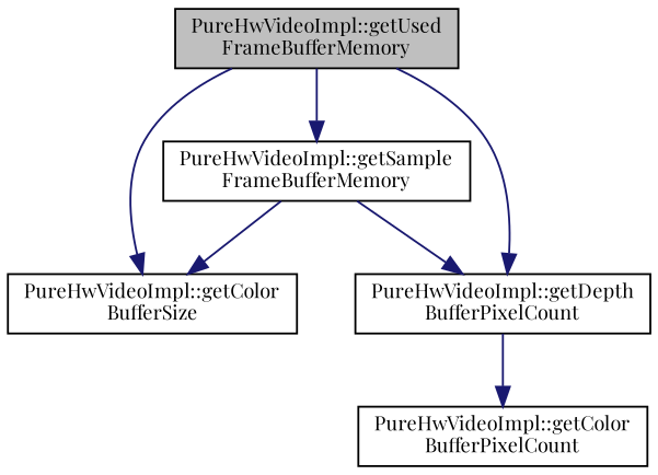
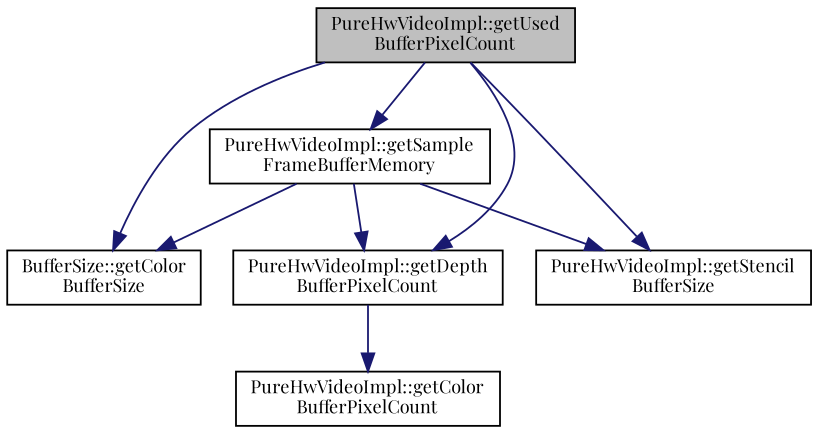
  digraph {
    fontname="Playfair Display"
    rankdir=TB
    node [color=black fillcolor=white fontname="Playfair Display" fontsize=10 shape=record style=filled]
    edge [color=midnightblue fontname="Playfair Display" fontsize=10 labelfontname=Helvetica labelfontsize=10 style=solid]
-   n1 [fillcolor=grey75 fontcolor=black height=0.2 label="PureHwVideoImpl::getUsed\lFrameBufferMemory" width=0.4]
-   n2 [height=0.2 label="PureHwVideoImpl::getColor\lBufferSize" width=0.4]
+   n1 [fillcolor=grey75 fontcolor=black height=0.2 label="PureHwVideoImpl::getUsed\lBufferPixelCount" width=0.4]
+   n2 [height=0.2 label="BufferSize::getColor\lBufferSize" width=0.4]
    n3 [height=0.2 label="PureHwVideoImpl::getDepth\lBufferPixelCount" width=0.4]
    n4 [height=0.2 label="PureHwVideoImpl::getSample\lFrameBufferMemory" width=0.4]
+   n5 [height=0.2 label="PureHwVideoImpl::getStencil\lBufferSize" width=0.4]
    n6 [height=0.2 label="PureHwVideoImpl::getColor\lBufferPixelCount" width=0.4]
    n1 -> n2
    n1 -> n3
    n1 -> n4
+   n1 -> n5
    n3 -> n6
    n4 -> n2
    n4 -> n3
+   n4 -> n5
  }
